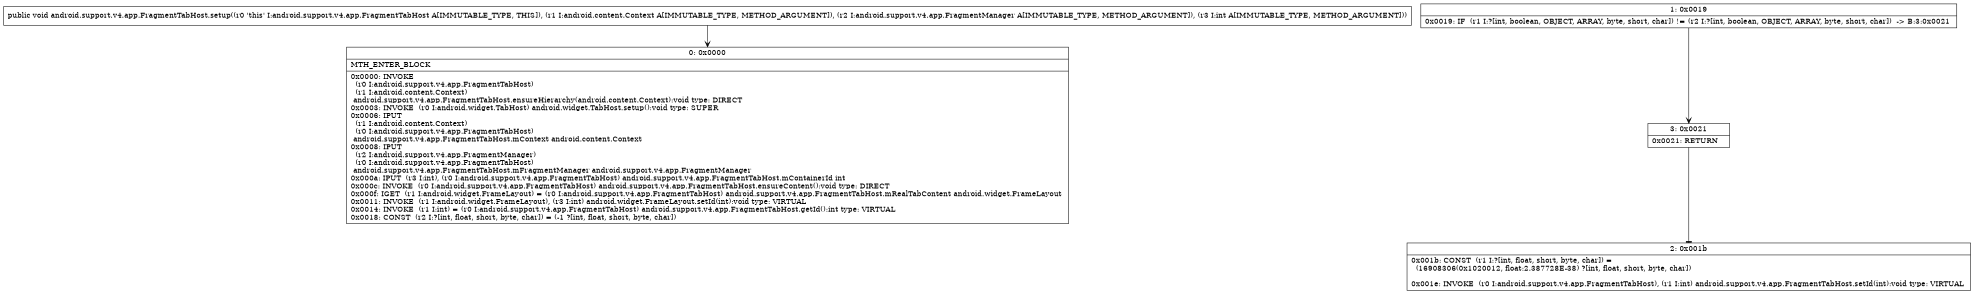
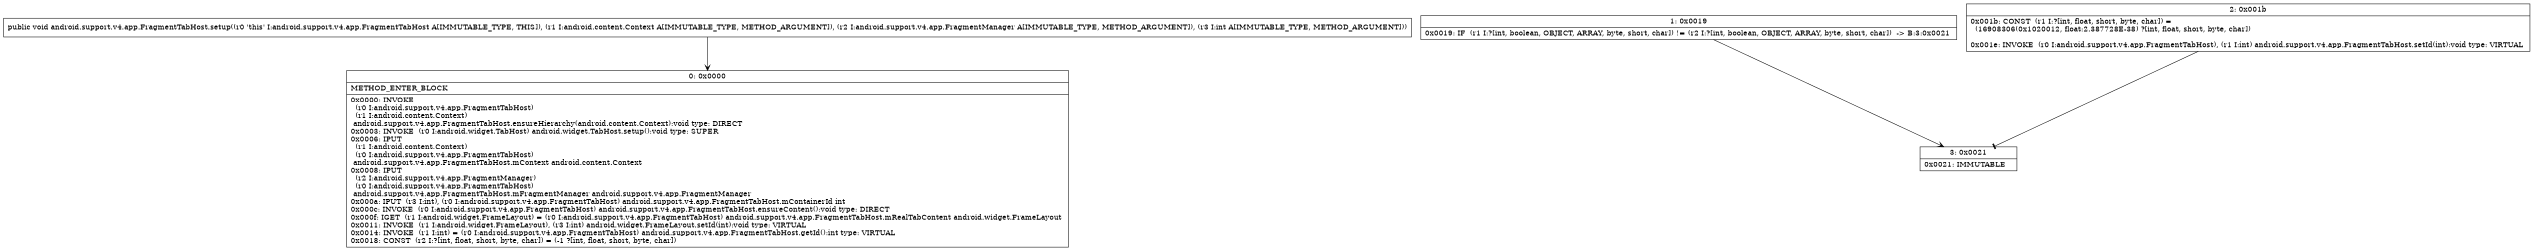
  digraph {
    node [shape=record]
    edge [arrowhead=vee]
-   n1 [label="{0\:\ 0x0000|MTH_ENTER_BLOCK\l|0x0000: INVOKE  \l  (r0 I:android.support.v4.app.FragmentTabHost)\l  (r1 I:android.content.Context)\l android.support.v4.app.FragmentTabHost.ensureHierarchy(android.content.Context):void type: DIRECT \l0x0003: INVOKE  (r0 I:android.widget.TabHost) android.widget.TabHost.setup():void type: SUPER \l0x0006: IPUT  \l  (r1 I:android.content.Context)\l  (r0 I:android.support.v4.app.FragmentTabHost)\l android.support.v4.app.FragmentTabHost.mContext android.content.Context \l0x0008: IPUT  \l  (r2 I:android.support.v4.app.FragmentManager)\l  (r0 I:android.support.v4.app.FragmentTabHost)\l android.support.v4.app.FragmentTabHost.mFragmentManager android.support.v4.app.FragmentManager \l0x000a: IPUT  (r3 I:int), (r0 I:android.support.v4.app.FragmentTabHost) android.support.v4.app.FragmentTabHost.mContainerId int \l0x000c: INVOKE  (r0 I:android.support.v4.app.FragmentTabHost) android.support.v4.app.FragmentTabHost.ensureContent():void type: DIRECT \l0x000f: IGET  (r1 I:android.widget.FrameLayout) = (r0 I:android.support.v4.app.FragmentTabHost) android.support.v4.app.FragmentTabHost.mRealTabContent android.widget.FrameLayout \l0x0011: INVOKE  (r1 I:android.widget.FrameLayout), (r3 I:int) android.widget.FrameLayout.setId(int):void type: VIRTUAL \l0x0014: INVOKE  (r1 I:int) = (r0 I:android.support.v4.app.FragmentTabHost) android.support.v4.app.FragmentTabHost.getId():int type: VIRTUAL \l0x0018: CONST  (r2 I:?[int, float, short, byte, char]) = (\-1 ?[int, float, short, byte, char]) \l}"]
+   n1 [label="{0\:\ 0x0000|METHOD_ENTER_BLOCK\l|0x0000: INVOKE  \l  (r0 I:android.support.v4.app.FragmentTabHost)\l  (r1 I:android.content.Context)\l android.support.v4.app.FragmentTabHost.ensureHierarchy(android.content.Context):void type: DIRECT \l0x0003: INVOKE  (r0 I:android.widget.TabHost) android.widget.TabHost.setup():void type: SUPER \l0x0006: IPUT  \l  (r1 I:android.content.Context)\l  (r0 I:android.support.v4.app.FragmentTabHost)\l android.support.v4.app.FragmentTabHost.mContext android.content.Context \l0x0008: IPUT  \l  (r2 I:android.support.v4.app.FragmentManager)\l  (r0 I:android.support.v4.app.FragmentTabHost)\l android.support.v4.app.FragmentTabHost.mFragmentManager android.support.v4.app.FragmentManager \l0x000a: IPUT  (r3 I:int), (r0 I:android.support.v4.app.FragmentTabHost) android.support.v4.app.FragmentTabHost.mContainerId int \l0x000c: INVOKE  (r0 I:android.support.v4.app.FragmentTabHost) android.support.v4.app.FragmentTabHost.ensureContent():void type: DIRECT \l0x000f: IGET  (r1 I:android.widget.FrameLayout) = (r0 I:android.support.v4.app.FragmentTabHost) android.support.v4.app.FragmentTabHost.mRealTabContent android.widget.FrameLayout \l0x0011: INVOKE  (r1 I:android.widget.FrameLayout), (r3 I:int) android.widget.FrameLayout.setId(int):void type: VIRTUAL \l0x0014: INVOKE  (r1 I:int) = (r0 I:android.support.v4.app.FragmentTabHost) android.support.v4.app.FragmentTabHost.getId():int type: VIRTUAL \l0x0018: CONST  (r2 I:?[int, float, short, byte, char]) = (\-1 ?[int, float, short, byte, char]) \l}"]
    n2 [label="{1\:\ 0x0019|0x0019: IF  (r1 I:?[int, boolean, OBJECT, ARRAY, byte, short, char]) != (r2 I:?[int, boolean, OBJECT, ARRAY, byte, short, char])  \-\> B:3:0x0021 \l}"]
-   n3 [label="{3\:\ 0x0021|0x0021: RETURN   \l}"]
+   n3 [label="{3\:\ 0x0021|0x0021: IMMUTABLE   \l}"]
    n4 [label="{2\:\ 0x001b|0x001b: CONST  (r1 I:?[int, float, short, byte, char]) = \l  (16908306(0x1020012, float:2.387728E\-38) ?[int, float, short, byte, char])\l \l0x001e: INVOKE  (r0 I:android.support.v4.app.FragmentTabHost), (r1 I:int) android.support.v4.app.FragmentTabHost.setId(int):void type: VIRTUAL \l}"]
    n5 [label="{public void android.support.v4.app.FragmentTabHost.setup((r0 'this' I:android.support.v4.app.FragmentTabHost A[IMMUTABLE_TYPE, THIS]), (r1 I:android.content.Context A[IMMUTABLE_TYPE, METHOD_ARGUMENT]), (r2 I:android.support.v4.app.FragmentManager A[IMMUTABLE_TYPE, METHOD_ARGUMENT]), (r3 I:int A[IMMUTABLE_TYPE, METHOD_ARGUMENT])) }"]
    n2 -> n3
-   n3 -> n4 [arrowhead=tee]
+   n4 -> n3 [arrowhead=tee]
    n5 -> n1
  }
